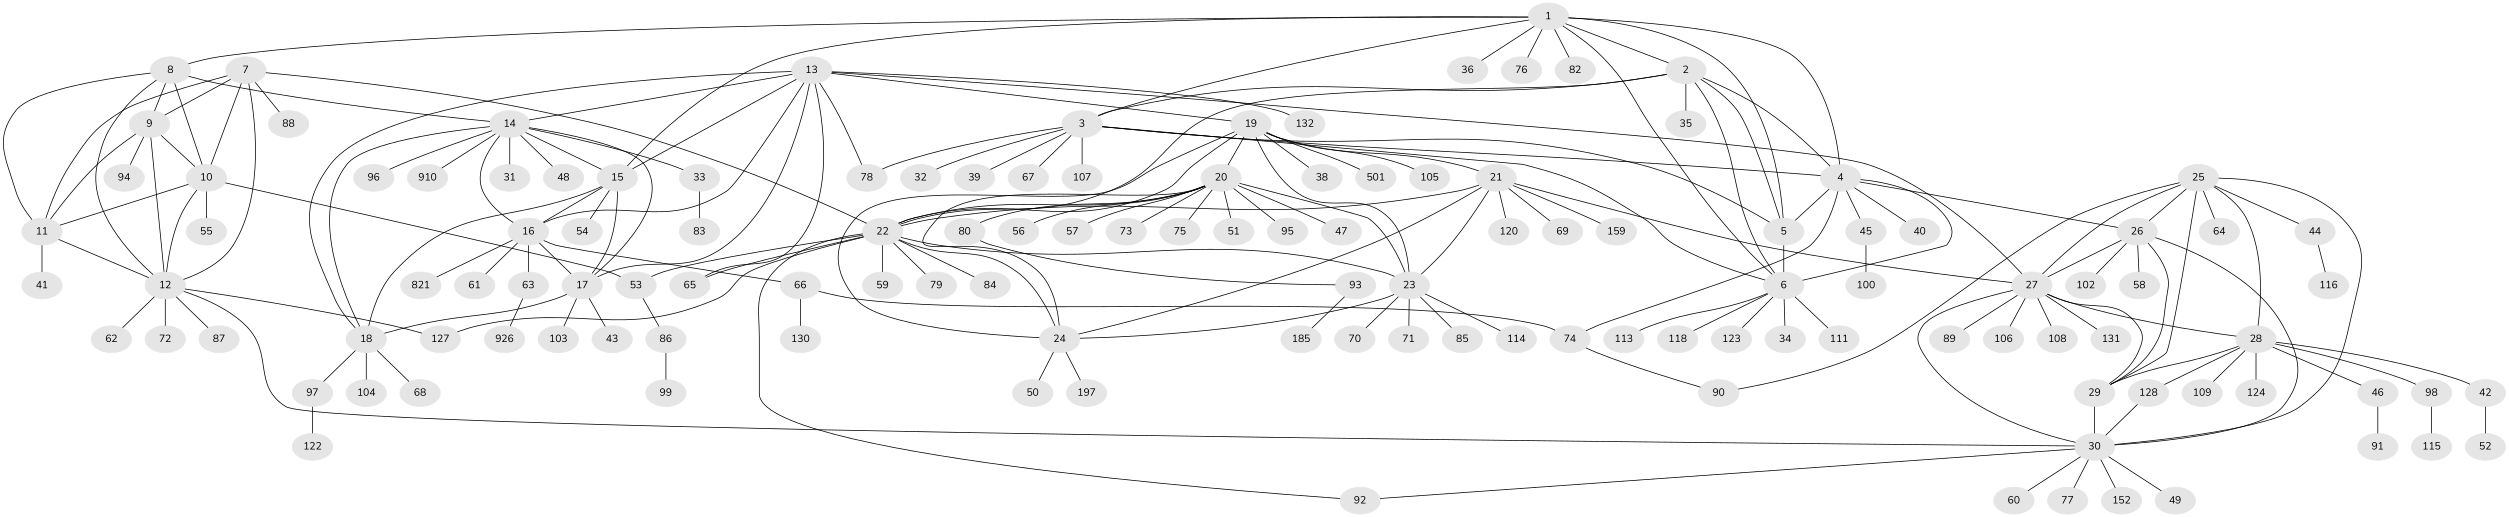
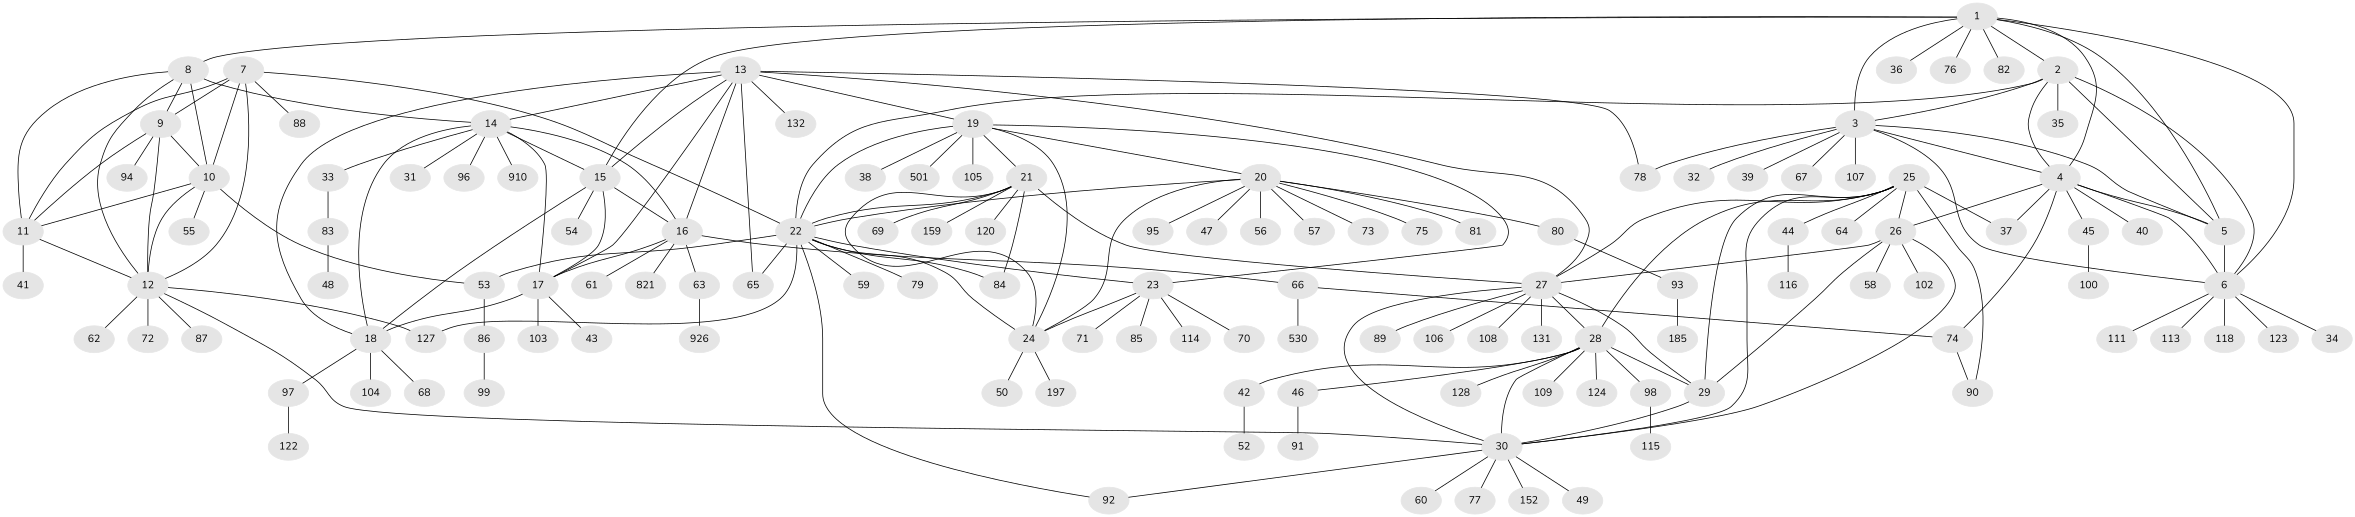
  graph {
    fontname=Nunito
    node [color=gray90 fontname=Nunito style=filled]
    edge [fontname=Nunito]
    1
    2
    3
    4
    5
    6
    8
    15
    36
    76
    82
    22
    35
    32
    39
    67
    78
    107
    26
+   37
    40
    45
    74
    34
    111
    113
    118
    123
    9
    10
    11
    12
    14
    16
    17
    18
    54
    53
    127
    65
    23
    24
    59
    79
    84
    92
    30
    27
    29
    58
    102
    100
    90
    7
    88
    94
    55
    41
    62
    72
    87
    31
    33
    48
    96
    n66 [label=910]
    86
    49
    60
    77
    n71 [label=152]
    13
    19
    132
    61
    63
    66
    n78 [label=821]
    43
    103
    68
    97
    104
    20
    21
    38
    n87 [label=501]
    105
    28
    89
    106
    108
    131
    83
    n95 [label=926]
-   130
+   130 [label=530]
    122
    47
    56
    57
    73
    75
    80
-   81 [label=51]
+   81
    95
    69
    n107 [label=159]
    120
    70
    71
    85
    114
    50
    n114 [label=197]
    93
    25
    44
    64
    42
    46
    98
    109
    124
    128
    116
    52
    91
    115
    99
    n130 [label=185]
    1 -- 2
    1 -- 3
    1 -- 4
    1 -- 5
    1 -- 6
    1 -- 8
    1 -- 15
    1 -- 36
    1 -- 76
    1 -- 82
    2 -- 3
    2 -- 4
    2 -- 5
    2 -- 6
    2 -- 22
    2 -- 35
    3 -- 4
    3 -- 5
    3 -- 6
    3 -- 32
    3 -- 39
    3 -- 67
    3 -- 78
    3 -- 107
    4 -- 5
    4 -- 6
    4 -- 26
+   4 -- 37
    4 -- 40
    4 -- 45
    4 -- 74
    5 -- 6
    6 -- 34
    6 -- 111
    6 -- 113
    6 -- 118
    6 -- 123
    8 -- 9
    8 -- 10
    8 -- 11
    8 -- 12
    8 -- 14
    15 -- 16
    15 -- 17
    15 -- 18
    15 -- 54
    22 -- 53
    22 -- 127
    22 -- 65
    22 -- 23
    22 -- 24
    22 -- 59
    22 -- 79
    22 -- 84
    22 -- 92
    26 -- 30
    26 -- 27
    26 -- 29
    26 -- 58
    26 -- 102
    45 -- 100
    74 -- 90
    9 -- 10
    9 -- 11
    9 -- 12
    9 -- 94
    10 -- 11
    10 -- 12
    10 -- 53
    10 -- 55
    11 -- 12
    11 -- 41
    12 -- 127
    12 -- 30
    12 -- 62
    12 -- 72
    12 -- 87
    14 -- 15
    14 -- 16
    14 -- 17
    14 -- 18
    14 -- 31
    14 -- 33
-   14 -- 48
+   83 -- 48
    14 -- 96
    14 -- n66
    16 -- 17
    16 -- 61
    16 -- 63
    16 -- 66
    16 -- n78
    17 -- 18
    17 -- 43
    17 -- 103
    18 -- 68
    18 -- 97
    18 -- 104
    53 -- 86
    23 -- 24
    23 -- 70
    23 -- 71
    23 -- 85
    23 -- 114
    24 -- 50
    24 -- n114
    30 -- 92
    30 -- 49
    30 -- 60
    30 -- 77
    30 -- n71
    27 -- 30
    27 -- 29
    27 -- 28
    27 -- 89
    27 -- 106
    27 -- 108
    27 -- 131
    29 -- 30
    7 -- 22
    7 -- 9
    7 -- 10
    7 -- 11
    7 -- 12
    7 -- 88
    33 -- 83
    86 -- 99
    13 -- 15
    13 -- 78
    13 -- 14
    13 -- 16
    13 -- 17
    13 -- 18
    13 -- 65
    13 -- 27
    13 -- 19
    13 -- 132
    19 -- 22
    19 -- 23
    19 -- 24
    19 -- 20
    19 -- 21
    19 -- 38
    19 -- n87
    19 -- 105
    63 -- n95
    66 -- 74
    66 -- 130
    97 -- 122
    20 -- 22
-   20 -- 23
    20 -- 24
    20 -- 47
    20 -- 56
    20 -- 57
    20 -- 73
    20 -- 75
    20 -- 80
    20 -- 81
    20 -- 95
    21 -- 22
-   21 -- 23
+   21 -- 84
    21 -- 24
    21 -- 27
    21 -- 69
    21 -- n107
    21 -- 120
-   128 -- 30
+   28 -- 30
    28 -- 29
    28 -- 42
    28 -- 46
    28 -- 98
    28 -- 109
    28 -- 124
    28 -- 128
    80 -- 93
    93 -- n130
    25 -- 26
+   25 -- 37
    25 -- 30
    25 -- 27
    25 -- 29
    25 -- 90
    25 -- 28
    25 -- 44
    25 -- 64
    44 -- 116
    42 -- 52
    46 -- 91
    98 -- 115
  }
